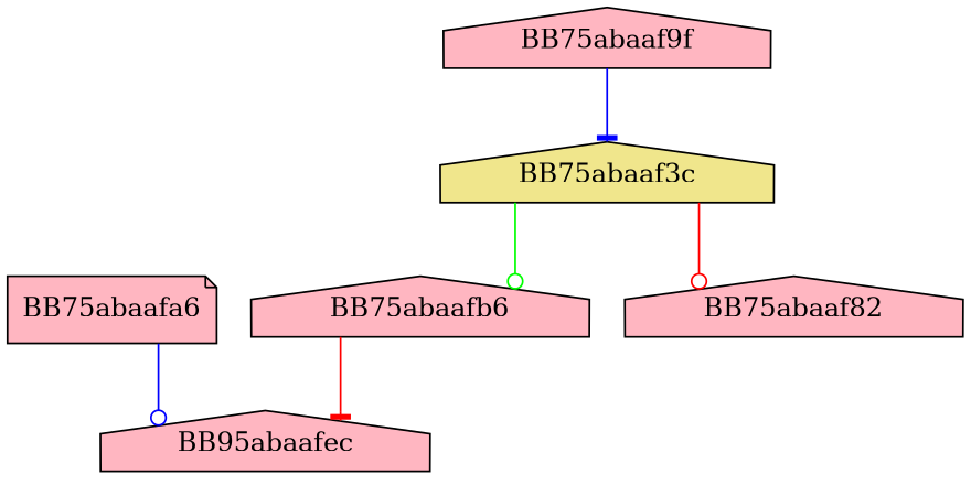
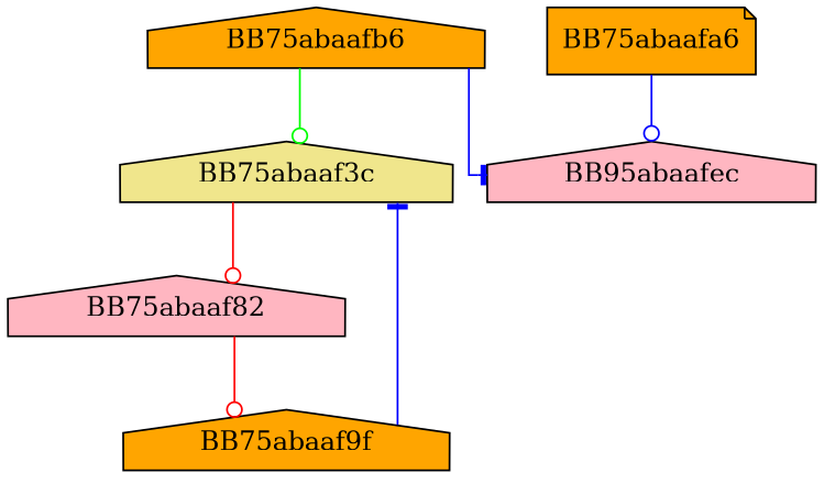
  digraph {
    splines=ortho
    node [fillcolor=lightpink shape=house style=filled]
    edge [arrowhead=odot color=red]
    BB75abaaf3c [fillcolor=khaki]
-   BB75abaafb6
+   BB75abaafb6 [fillcolor=orange]
    BB75abaaf82
    n4 [label=BB95abaafec]
-   BB75abaaf9f
-   BB75abaafa6 [shape=note]
-   BB75abaaf3c -> BB75abaafb6 [color=green]
+   BB75abaaf9f [fillcolor=orange]
+   BB75abaafa6 [fillcolor=orange shape=note]
+   BB75abaafb6 -> BB75abaaf3c [color=green]
    BB75abaaf3c -> BB75abaaf82
-   BB75abaafb6 -> n4 [arrowhead=tee]
+   BB75abaafb6 -> n4 [arrowhead=tee color=blue]
+   BB75abaaf82 -> BB75abaaf9f
    BB75abaaf9f -> BB75abaaf3c [arrowhead=tee color=blue]
    BB75abaafa6 -> n4 [color=blue]
  }
